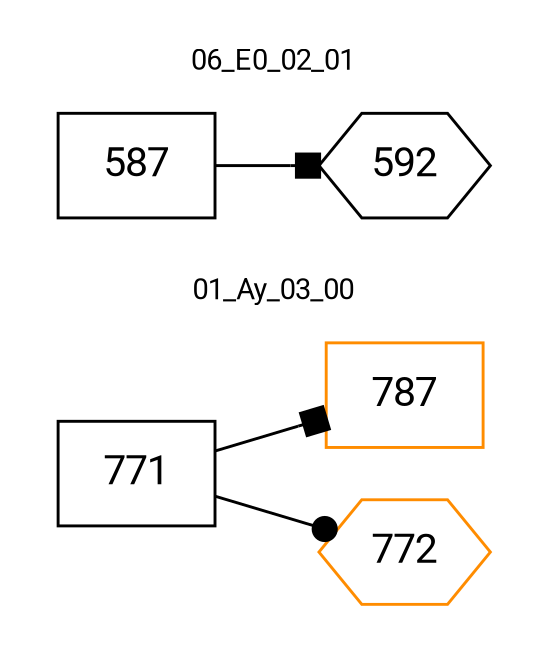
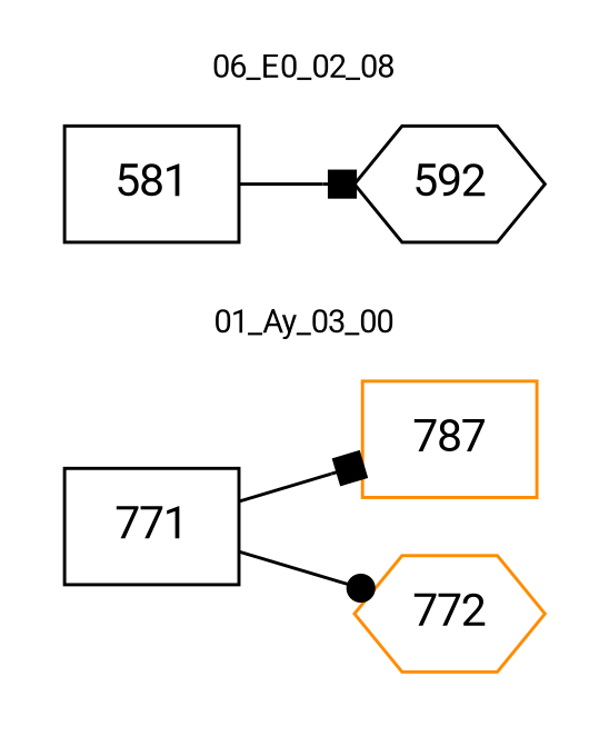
  digraph {
    fontname=Roboto
    rankdir=LR
    node [color=black fontname=Roboto shape=box]
    edge [arrowhead=box color=black fontname=Roboto]
    n1 [label=771]
    n2 [color=darkorange label=772 shape=hexagon]
    n3 [color=darkorange label=787]
-   n4 [label=587]
+   n4 [label=581]
    n5 [label=592 shape=hexagon]
    subgraph cluster_1 {
      color=white
      fontsize=10
      label="01_Ay_03_00"
      n1
      n2
      n3
    }
    subgraph cluster_2 {
      color=white
      fontsize=10
-     label="06_E0_02_01"
+     label="06_E0_02_08"
      n4
      n5
    }
    n1 -> n2 [arrowhead=dot]
    n1 -> n3
    n4 -> n5
  }
